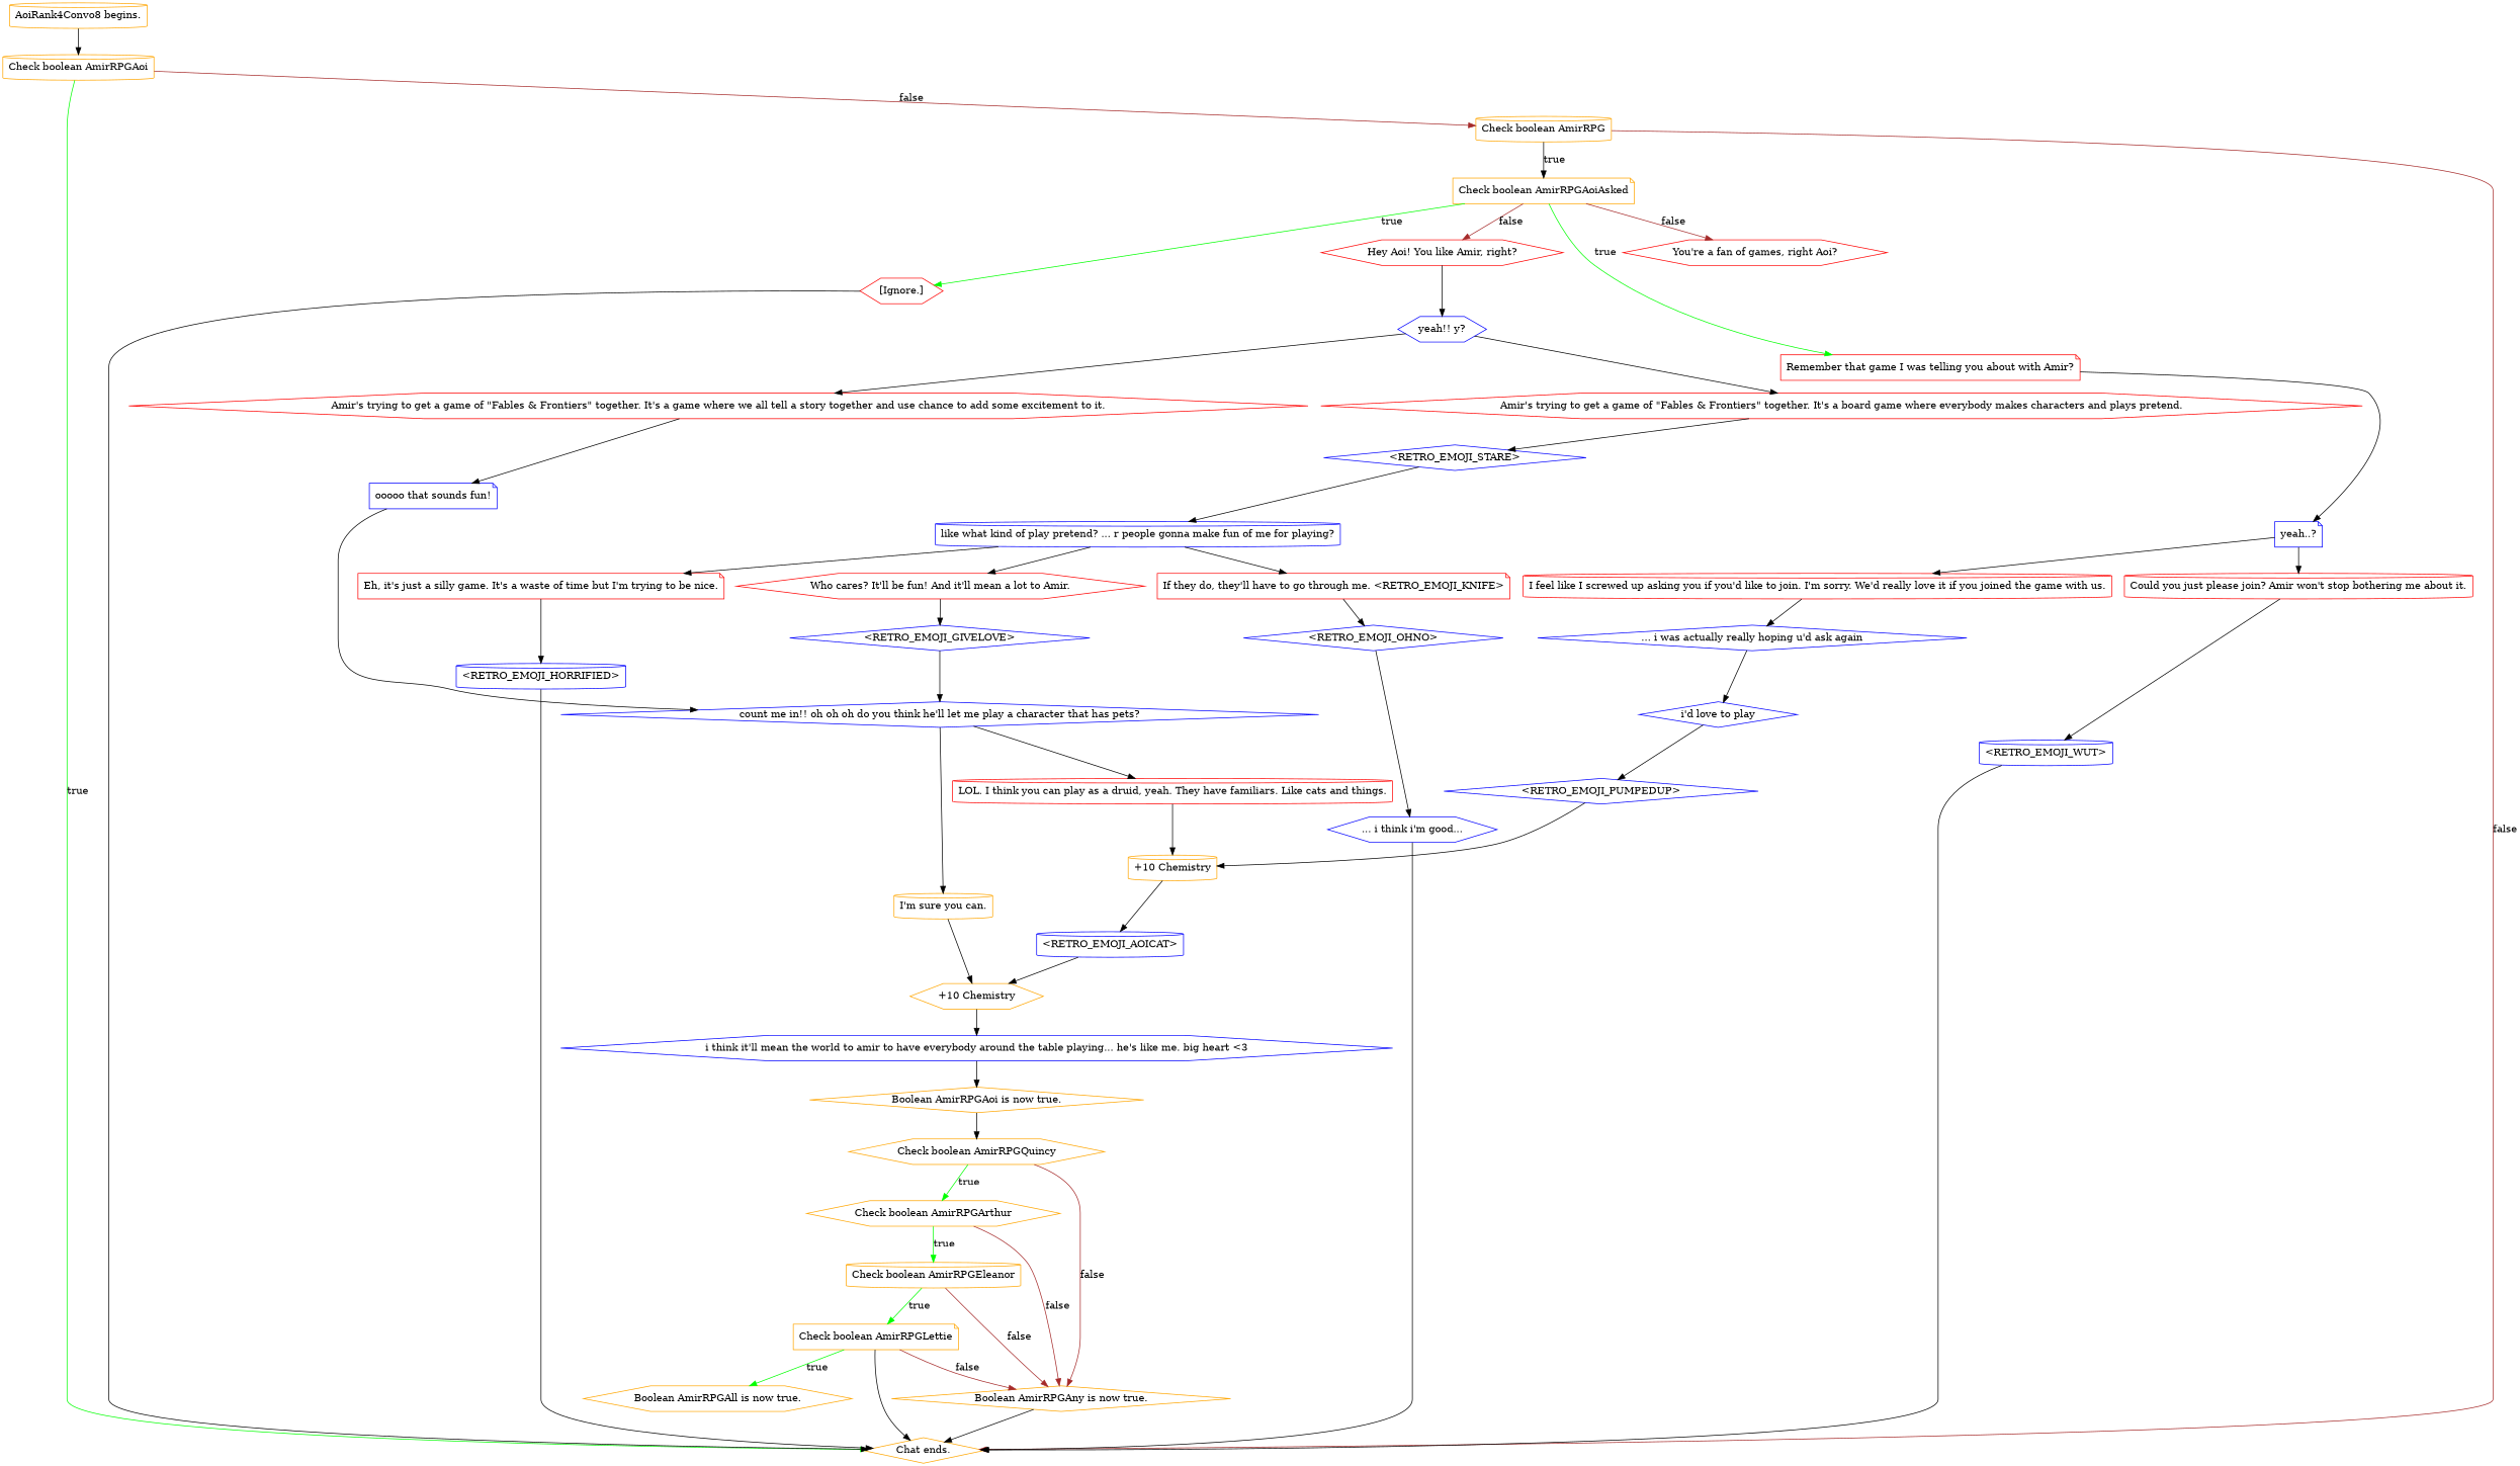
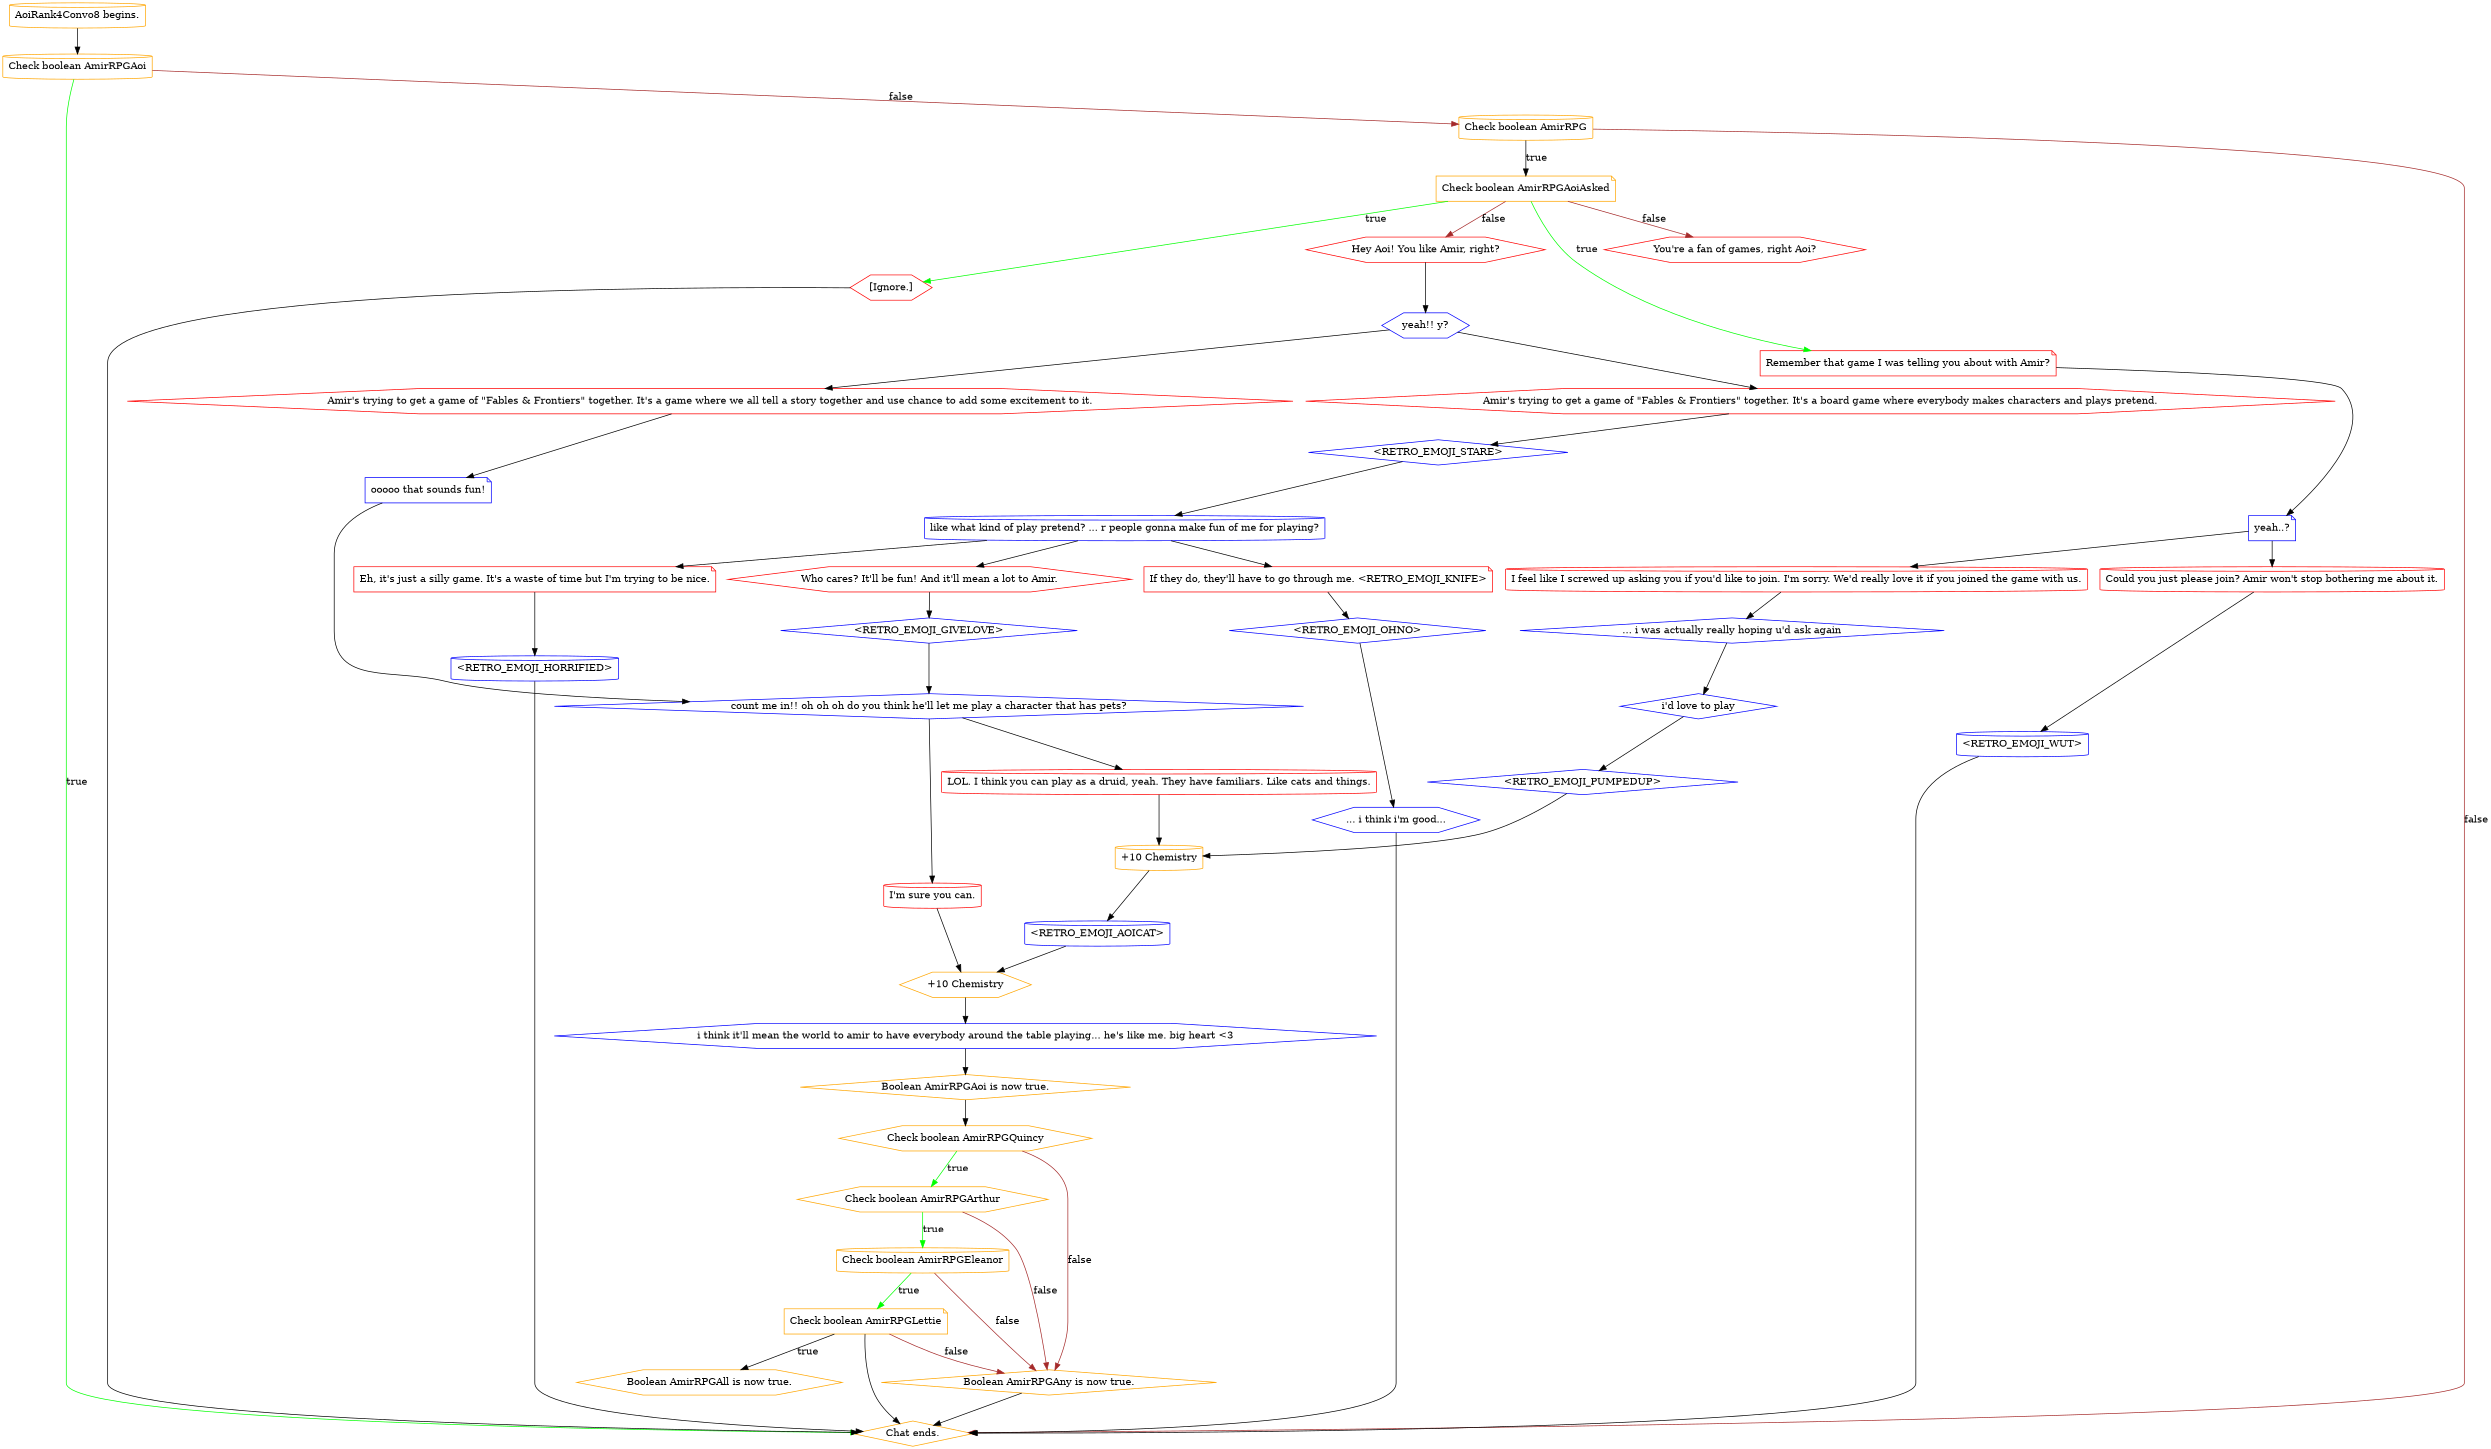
  digraph {
    node [color=blue shape=cylinder]
    "AoiRank4Convo8 begins." [color=orange]
    n2 [color=orange label="Check boolean AmirRPGAoi"]
    "Chat ends." [color=orange shape=diamond]
    n4 [color=orange label="Check boolean AmirRPG"]
    n5 [color=orange label="Check boolean AmirRPGAoiAsked" shape=note]
    n6 [color=red label="Remember that game I was telling you about with Amir?" shape=note]
    n7 [color=red label="[Ignore.]" shape=hexagon]
    n8 [color=red label="Hey Aoi! You like Amir, right?" shape=hexagon]
    n9 [color=red label="You're a fan of games, right Aoi?" shape=hexagon]
    n10 [label="yeah..?" shape=note]
    n11 [label="yeah!! y?" shape=hexagon]
    n12 [color=red label="I feel like I screwed up asking you if you'd like to join. I'm sorry. We'd really love it if you joined the game with us."]
    n13 [color=red label="Could you just please join? Amir won't stop bothering me about it."]
    n14 [color=red label="Amir's trying to get a game of \"Fables & Frontiers\" together. It's a board game where everybody makes characters and plays pretend." shape=hexagon]
    n15 [color=red label="Amir's trying to get a game of \"Fables & Frontiers\" together. It's a game where we all tell a story together and use chance to add some excitement to it." shape=hexagon]
    n16 [label="... i was actually really hoping u'd ask again" shape=diamond]
    n17 [label="<RETRO_EMOJI_WUT>"]
    n18 [label="<RETRO_EMOJI_STARE>" shape=diamond]
    n19 [label="ooooo that sounds fun!" shape=note]
    n20 [label="i'd love to play" shape=diamond]
    n21 [label="like what kind of play pretend? ... r people gonna make fun of me for playing?"]
    n22 [label="count me in!! oh oh oh do you think he'll let me play a character that has pets?" shape=diamond]
    n23 [label="<RETRO_EMOJI_PUMPEDUP>" shape=diamond]
    n24 [color=red label="Eh, it's just a silly game. It's a waste of time but I'm trying to be nice." shape=note]
    n25 [color=red label="If they do, they'll have to go through me. <RETRO_EMOJI_KNIFE>" shape=note]
    n26 [color=red label="Who cares? It'll be fun! And it'll mean a lot to Amir." shape=hexagon]
    n27 [color=red label="LOL. I think you can play as a druid, yeah. They have familiars. Like cats and things."]
-   n28 [color=orange label="I'm sure you can."]
+   n28 [color=red label="I'm sure you can."]
    n29 [color=orange label="+10 Chemistry"]
    n30 [label="<RETRO_EMOJI_HORRIFIED>"]
    n31 [label="<RETRO_EMOJI_OHNO>" shape=diamond]
    n32 [label="<RETRO_EMOJI_GIVELOVE>" shape=diamond]
    n33 [color=orange label="+10 Chemistry" shape=hexagon]
    n34 [label="<RETRO_EMOJI_AOICAT>"]
    n35 [label="... i think i'm good..." shape=hexagon]
    n36 [label="i think it'll mean the world to amir to have everybody around the table playing... he's like me. big heart <3" shape=hexagon]
    n37 [color=orange label="Boolean AmirRPGAoi is now true." shape=diamond]
    n38 [color=orange label="Check boolean AmirRPGQuincy" shape=hexagon]
    n39 [color=orange label="Check boolean AmirRPGArthur" shape=hexagon]
    n40 [color=orange label="Boolean AmirRPGAny is now true." shape=diamond]
    n41 [color=orange label="Check boolean AmirRPGEleanor"]
    n42 [color=orange label="Check boolean AmirRPGLettie" shape=note]
    n43 [color=orange label="Boolean AmirRPGAll is now true." shape=hexagon]
    "AoiRank4Convo8 begins." -> n2
    n2 -> "Chat ends." [color=green label=true]
    n2 -> n4 [color=brown label=false]
    n4 -> "Chat ends." [color=brown label=false]
    n4 -> n5 [color=black label=true]
    n5 -> n6 [color=green label=true]
    n5 -> n7 [color=green label=true]
    n5 -> n8 [color=brown label=false]
    n5 -> n9 [color=brown label=false]
    n6 -> n10
    n7 -> "Chat ends."
    n8 -> n11
    n10 -> n12
    n10 -> n13
    n11 -> n14
    n11 -> n15
    n12 -> n16
    n13 -> n17
    n14 -> n18
    n15 -> n19
    n16 -> n20
    n17 -> "Chat ends."
    n18 -> n21
    n19 -> n22
    n20 -> n23
    n21 -> n24
    n21 -> n25
    n21 -> n26
    n22 -> n27
    n22 -> n28
    n23 -> n29
    n24 -> n30
    n25 -> n31
    n26 -> n32
    n27 -> n29
    n28 -> n33
    n29 -> n34
    n30 -> "Chat ends."
    n31 -> n35
    n32 -> n22
    n33 -> n36
    n34 -> n33
    n35 -> "Chat ends."
    n36 -> n37
    n37 -> n38
    n38 -> n39 [color=green label=true]
    n38 -> n40 [color=brown label=false]
    n39 -> n40 [color=brown label=false]
    n39 -> n41 [color=green label=true]
    n40 -> "Chat ends."
    n41 -> n40 [color=brown label=false]
    n41 -> n42 [color=green label=true]
    n42 -> "Chat ends."
    n42 -> n40 [color=brown label=false]
-   n42 -> n43 [color=green label=true]
+   n42 -> n43 [color=black label=true]
  }
